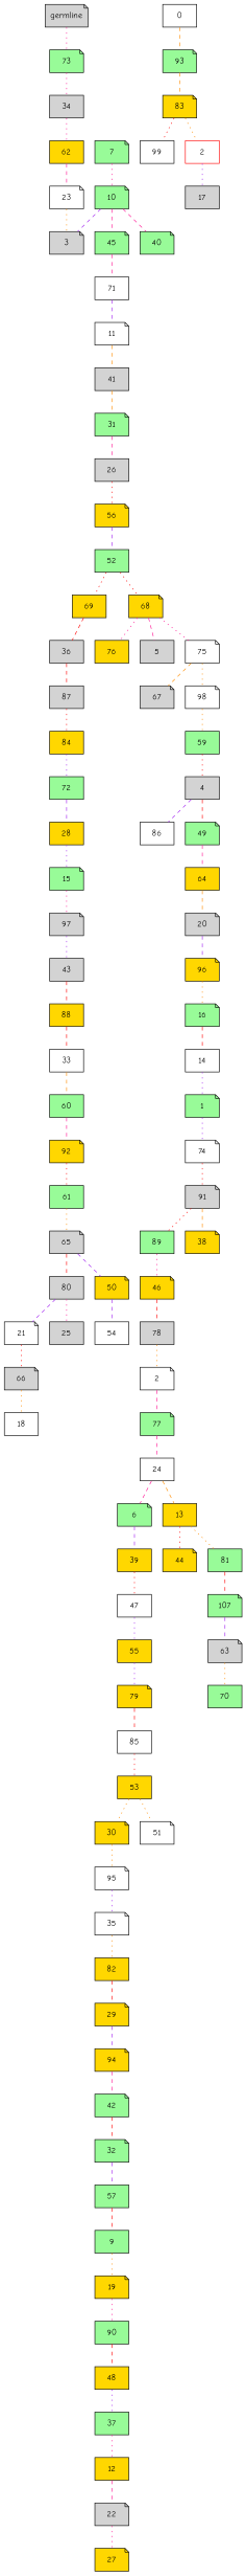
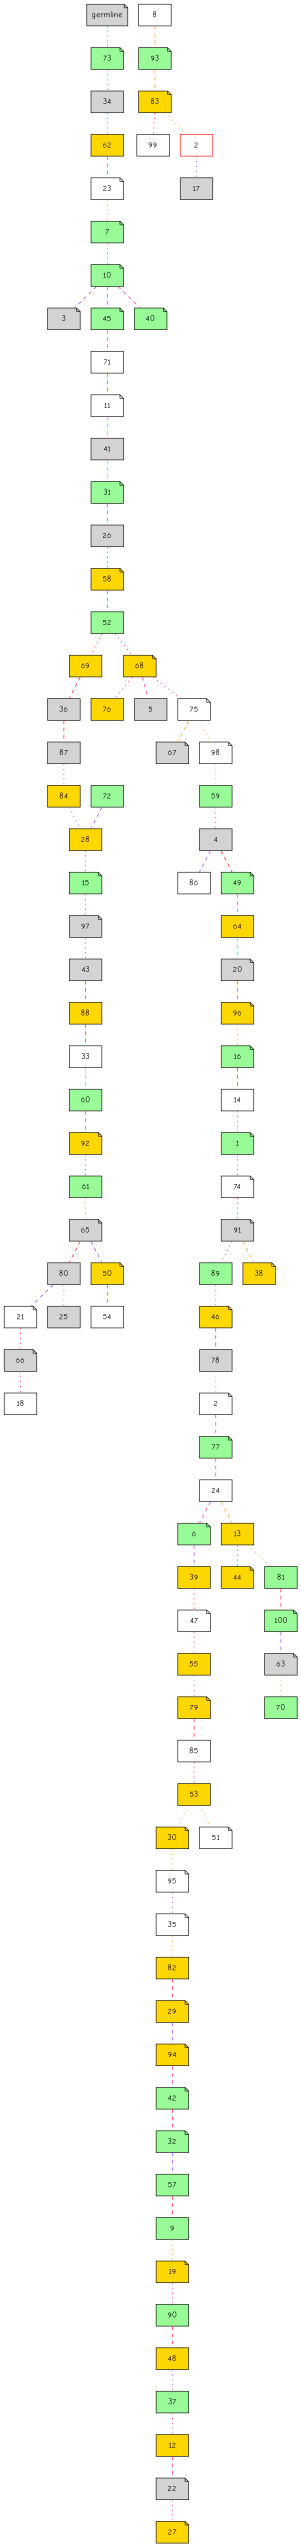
  graph {
    fontname="Comic Neue"
    rankdir=UD
    splines=line
    node [fillcolor=gold fontname="Comic Neue" shape=note style=filled]
    edge [color=red fontname="Comic Neue" style=dotted]
    n1 [fillcolor=lightgrey label=germline]
    n2 [fillcolor=palegreen label=73]
    n3 [fillcolor=lightgrey label=34 shape=box]
    n4 [label=62 shape=box]
    n5 [fillcolor=white label=23]
    n6 [fillcolor=palegreen label=7]
    n7 [fillcolor=palegreen label=10]
    n8 [fillcolor=lightgrey label=3]
    n9 [fillcolor=palegreen label=45]
    n10 [fillcolor=palegreen label=40]
    n11 [fillcolor=white label=71 shape=box]
    n12 [fillcolor=white label=11]
    n13 [fillcolor=lightgrey label=41 shape=box]
    n14 [fillcolor=palegreen label=31]
    n15 [fillcolor=lightgrey label=26 shape=box]
-   n16 [label=56]
+   n16 [label=58]
    n17 [fillcolor=palegreen label=52 shape=box]
    n18 [label=69 shape=box]
    n19 [label=68]
    n20 [fillcolor=lightgrey label=36 shape=box]
    n21 [label=76 shape=box]
    n22 [fillcolor=lightgrey label=5 shape=box]
    n23 [fillcolor=white label=75]
    n24 [fillcolor=lightgrey label=87 shape=box]
    n25 [label=84 shape=box]
    n26 [fillcolor=palegreen label=72 shape=box]
    n27 [label=28 shape=box]
    n28 [fillcolor=palegreen label=15]
    n29 [fillcolor=lightgrey label=97]
    n30 [fillcolor=lightgrey label=43 shape=box]
    n31 [label=88 shape=box]
    n32 [fillcolor=white label=33 shape=box]
    n33 [fillcolor=palegreen label=60 shape=box]
    n34 [label=92]
    n35 [fillcolor=palegreen label=61 shape=box]
    n36 [fillcolor=lightgrey label=65]
    n37 [fillcolor=lightgrey label=80 shape=box]
    n38 [label=50]
    n39 [fillcolor=white label=21]
    n40 [fillcolor=lightgrey label=25 shape=box]
    n41 [fillcolor=white label=54 shape=box]
    n42 [fillcolor=lightgrey label=66]
    n43 [fillcolor=white label=18 shape=box]
    n44 [fillcolor=lightgrey label=67]
    n45 [fillcolor=white label=98]
    n46 [fillcolor=palegreen label=59 shape=box]
    n47 [fillcolor=lightgrey label=4 shape=box]
    n48 [fillcolor=white label=86 shape=box]
    n49 [fillcolor=palegreen label=49]
    n50 [label=64 shape=box]
    n51 [fillcolor=lightgrey label=20]
    n52 [label=96]
    n53 [fillcolor=palegreen label=16]
    n54 [fillcolor=white label=14 shape=box]
    n55 [fillcolor=palegreen label=1]
    n56 [fillcolor=white label=74]
    n57 [fillcolor=lightgrey label=91]
    n58 [fillcolor=palegreen label=89 shape=box]
    n59 [label=38]
    n60 [label=46]
    n61 [fillcolor=lightgrey label=78 shape=box]
    n62 [fillcolor=white label=2]
    n63 [fillcolor=palegreen label=77]
    n64 [fillcolor=white label=24 shape=box]
-   n65 [fillcolor=white label=0 shape=box]
+   n65 [fillcolor=white label=8 shape=box]
    n66 [fillcolor=palegreen label=93]
    n67 [label=83]
    n68 [fillcolor=white label=99 shape=box]
    n69 [color=red fillcolor=white label=2 shape=box]
    n70 [fillcolor=lightgrey label=17 shape=box]
    n71 [fillcolor=palegreen label=6]
    n72 [label=13 shape=box]
    n73 [label=39 shape=box]
    n74 [label=44]
    n75 [fillcolor=palegreen label=81 shape=box]
-   n76 [fillcolor=white label=47 shape=box]
+   n76 [fillcolor=white label=47]
    n77 [label=55 shape=box]
    n78 [label=79]
    n79 [fillcolor=white label=85 shape=box]
    n80 [label=53 shape=box]
    n81 [label=30]
    n82 [fillcolor=white label=51]
    n83 [fillcolor=white label=95]
    n84 [fillcolor=white label=35]
    n85 [label=82 shape=box]
    n86 [label=29]
    n87 [label=94]
    n88 [fillcolor=palegreen label=42]
    n89 [fillcolor=palegreen label=32]
    n90 [fillcolor=palegreen label=57 shape=box]
    n91 [fillcolor=palegreen label=9 shape=box]
    n92 [label=19]
    n93 [fillcolor=palegreen label=90 shape=box]
    n94 [label=48 shape=box]
    n95 [fillcolor=palegreen label=37 shape=box]
    n96 [label=12 shape=box]
    n97 [fillcolor=lightgrey label=22]
    n98 [label=27]
-   n99 [fillcolor=palegreen label=107]
+   n99 [fillcolor=palegreen label=100]
    n100 [fillcolor=lightgrey label=63]
    n101 [fillcolor=palegreen label=70 shape=box]
    n1 -- n2 [color=deeppink]
    n2 -- n3 [color=deeppink]
    n3 -- n4 [color=deeppink]
    n4 -- n5 [color=deeppink style=dashed]
-   n5 -- n8 [color=darkorange]
+   n5 -- n6 [color=darkorange]
    n6 -- n7 [color=deeppink]
    n7 -- n8 [color=purple style=dashed]
    n7 -- n9 [color=deeppink style=dashed]
    n7 -- n10 [color=deeppink style=dashed]
    n9 -- n11 [color=deeppink style=dashed]
    n11 -- n12 [color=purple style=dashed]
    n12 -- n13 [color=darkorange style=dashed]
    n13 -- n14 [color=darkorange style=dashed]
    n14 -- n15 [color=deeppink style=dashed]
    n15 -- n16
    n16 -- n17 [color=purple style=dashed]
    n17 -- n18
    n17 -- n19
    n18 -- n20 [style=dashed]
    n19 -- n21 [color=deeppink]
    n19 -- n22 [color=deeppink style=dashed]
    n19 -- n23 [color=deeppink]
    n20 -- n24 [style=dashed]
    n23 -- n44 [color=darkorange style=dashed]
    n23 -- n45 [color=darkorange]
    n24 -- n25
-   n25 -- n26 [color=purple]
+   n25 -- n27 [color=purple]
    n26 -- n27 [color=purple style=dashed]
    n27 -- n28 [color=purple]
    n28 -- n29 [color=deeppink]
    n29 -- n30 [color=purple]
    n30 -- n31 [style=dashed]
    n31 -- n32 [style=dashed]
    n32 -- n33 [color=darkorange style=dashed]
    n33 -- n34 [color=deeppink style=dashed]
    n34 -- n35
    n35 -- n36 [color=darkorange]
    n36 -- n37 [style=dashed]
    n36 -- n38 [color=purple style=dashed]
    n37 -- n39 [color=purple style=dashed]
    n37 -- n40 [color=deeppink]
    n38 -- n41 [color=purple style=dashed]
    n39 -- n42
-   n42 -- n43 [color=darkorange]
+   n42 -- n43 [color=deeppink]
    n45 -- n46 [color=darkorange]
    n46 -- n47
    n47 -- n48 [color=purple style=dashed]
    n47 -- n49 [style=dashed]
    n49 -- n50 [color=deeppink style=dashed]
    n50 -- n51 [color=darkorange style=dashed]
    n51 -- n52 [color=purple style=dashed]
    n52 -- n53 [color=darkorange]
    n53 -- n54 [style=dashed]
    n54 -- n55 [color=purple]
    n55 -- n56 [color=purple]
    n56 -- n57
    n57 -- n58
    n57 -- n59 [color=darkorange style=dashed]
    n58 -- n60 [color=deeppink]
    n60 -- n61 [style=dashed]
    n61 -- n62 [color=darkorange]
    n62 -- n63 [color=deeppink style=dashed]
    n63 -- n64 [color=deeppink style=dashed]
    n64 -- n71 [color=deeppink style=dashed]
    n64 -- n72 [color=darkorange style=dashed]
    n65 -- n66 [color=darkorange style=dashed]
    n66 -- n67 [color=darkorange style=dashed]
    n67 -- n68
    n67 -- n69 [color=darkorange]
    n69 -- n70 [color=purple]
    n71 -- n73 [color=purple style=dashed]
    n72 -- n74
    n72 -- n75 [color=darkorange]
    n73 -- n76
    n75 -- n99 [style=dashed]
    n76 -- n77 [color=purple]
    n77 -- n78 [color=purple]
    n78 -- n79 [style=dashed]
    n79 -- n80
    n80 -- n81 [color=darkorange]
    n80 -- n82 [color=darkorange]
    n81 -- n83 [color=darkorange]
    n83 -- n84 [color=purple]
    n84 -- n85 [color=darkorange]
    n85 -- n86 [style=dashed]
    n86 -- n87 [color=purple style=dashed]
    n87 -- n88 [color=deeppink style=dashed]
    n88 -- n89 [style=dashed]
    n89 -- n90 [color=purple style=dashed]
    n90 -- n91 [style=dashed]
    n91 -- n92 [color=darkorange]
    n92 -- n93 [color=deeppink]
    n93 -- n94 [style=dashed]
    n94 -- n95 [color=purple]
    n95 -- n96 [color=deeppink]
    n96 -- n97 [color=deeppink style=dashed]
    n97 -- n98 [color=deeppink]
    n99 -- n100 [color=purple style=dashed]
    n100 -- n101 [color=darkorange]
  }
